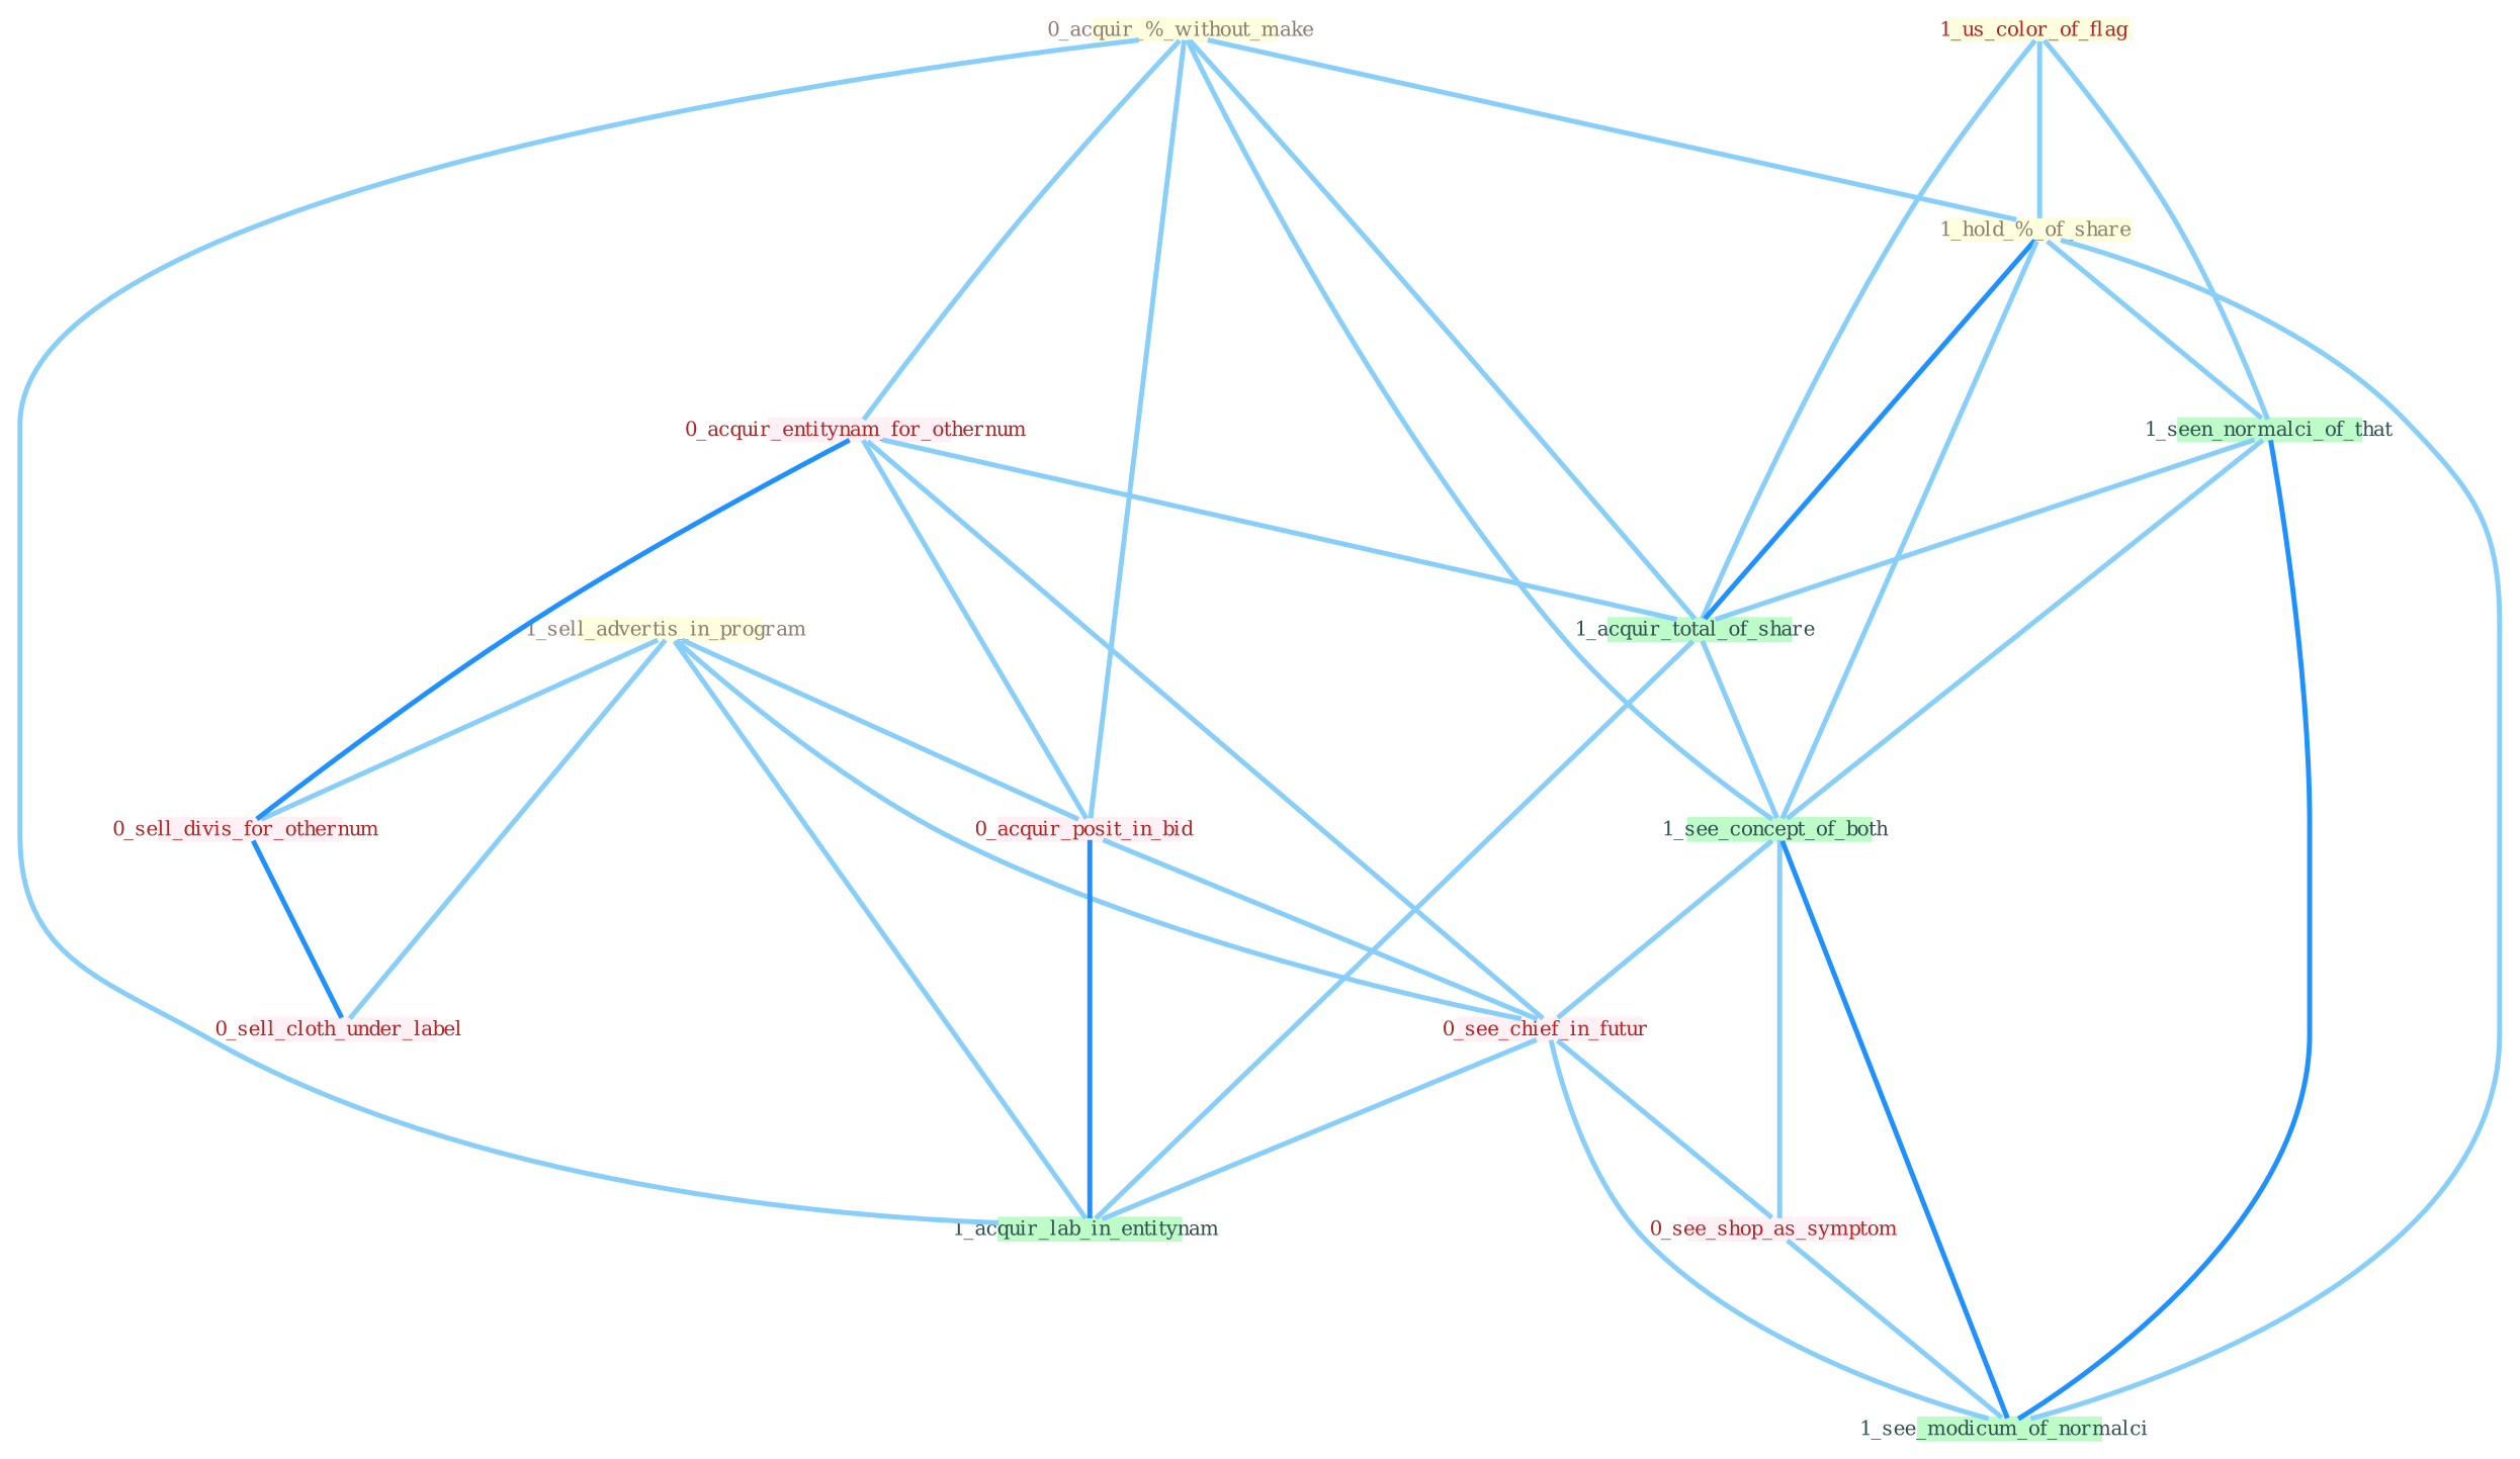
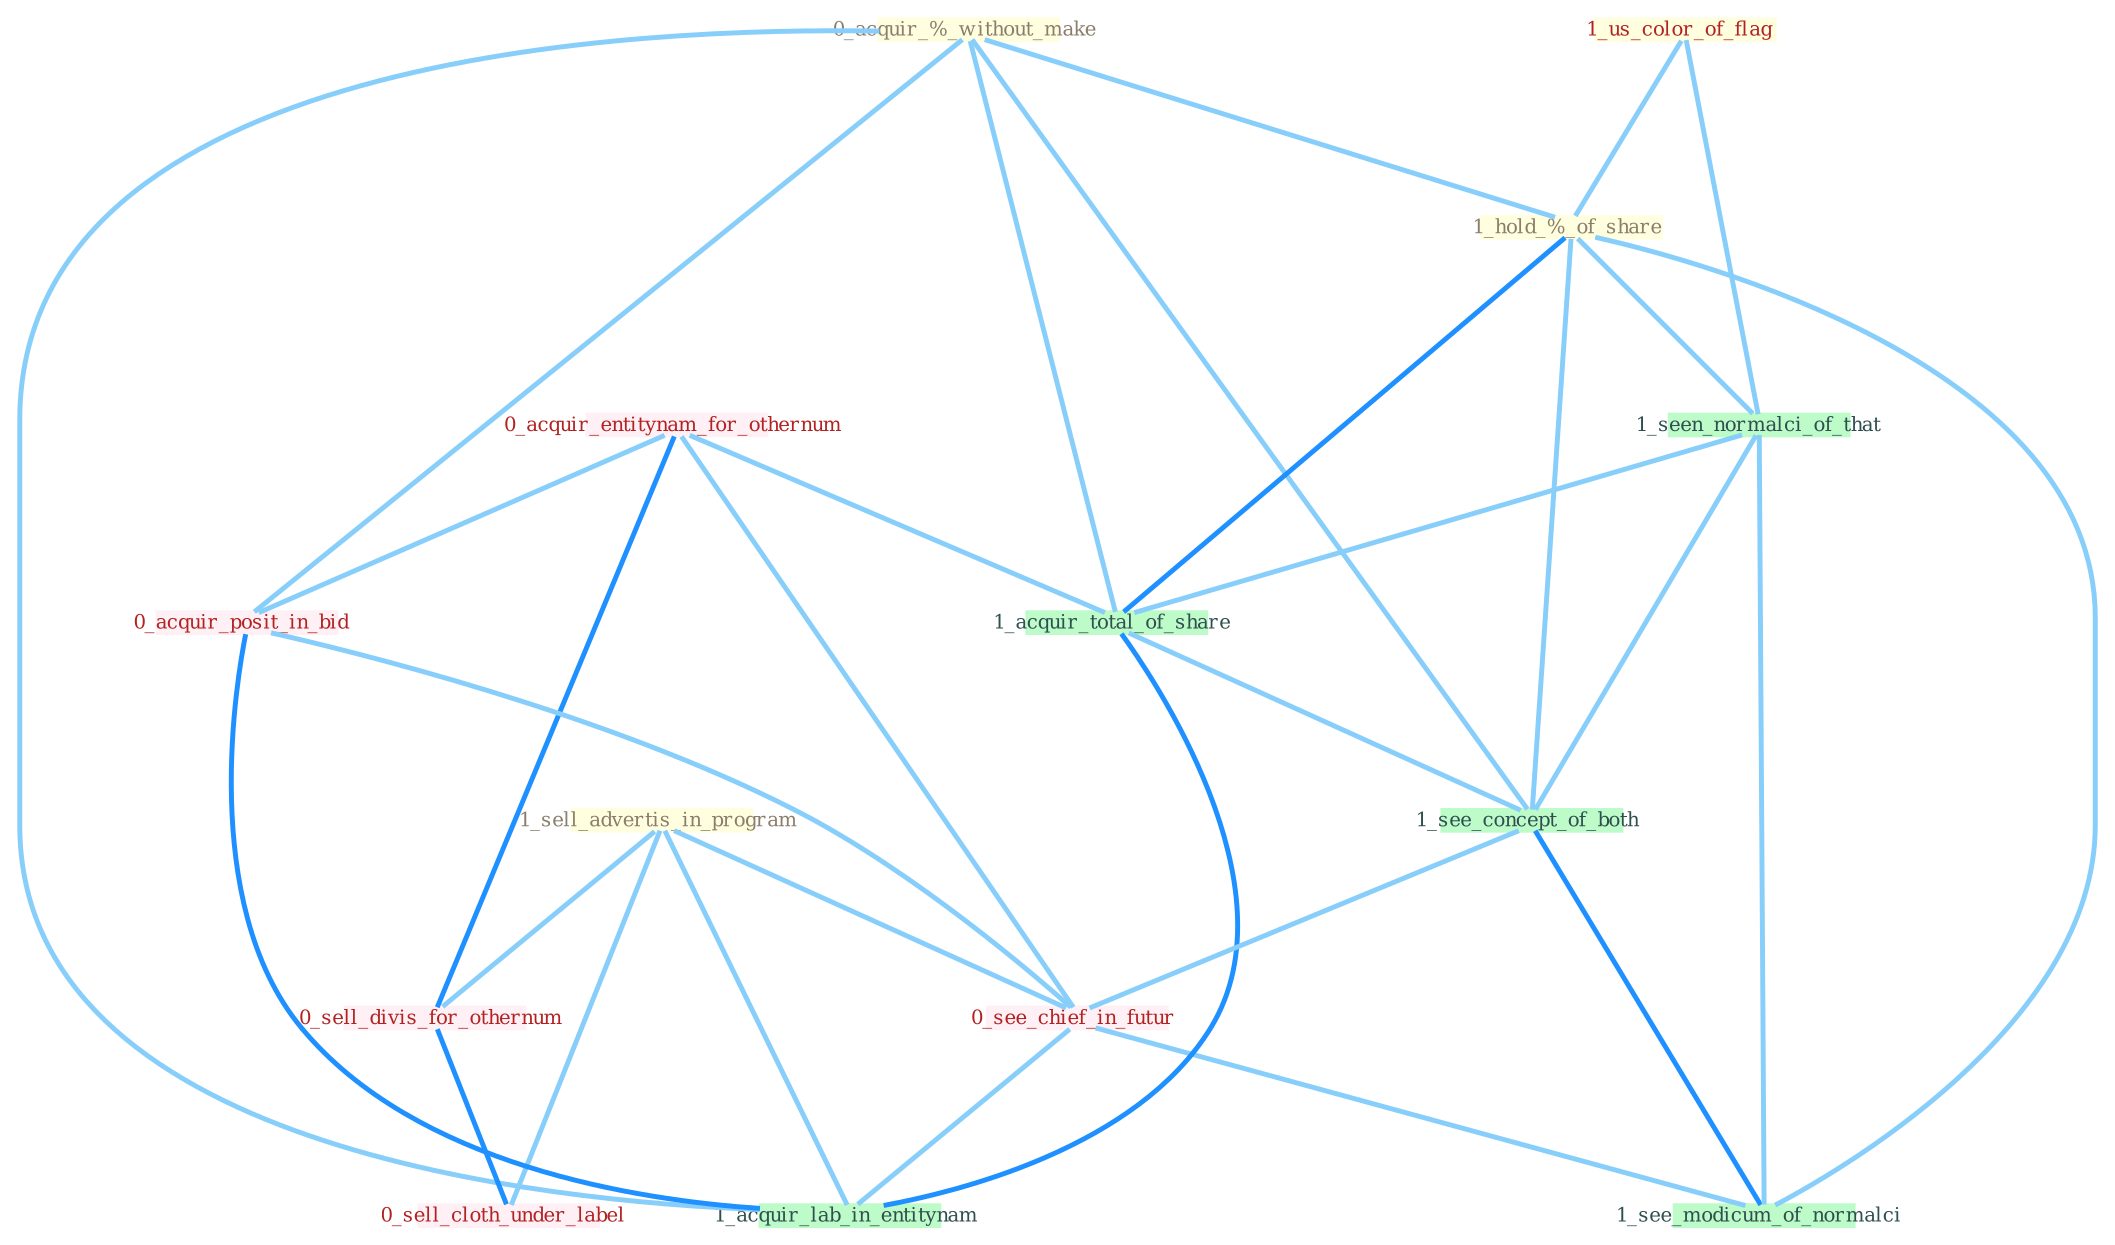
  graph {
    node [color="#fff0f5" fixedsize=true fontcolor="#b22222" fontsize=4 shape=polygon style=filled]
    edge [color="#87cefa" w=1]
    "0_acquir_%_without_make " [color="#ffffe0" fontcolor="#8b7d6b" height=.06 width=.5]
    "1_us_color_of_flag " [color="#ffffe0" height=.06 width=.5]
    "1_sell_advertis_in_program " [color="#ffffe0" fontcolor="#8b7d6b" height=.06 width=.5]
    "1_hold_%_of_share " [color="#ffffe0" fontcolor="#8b7d6b" height=.06 width=.5]
    "0_acquir_entitynam_for_othernum " [height=.06 width=.5]
    "0_sell_divis_for_othernum " [height=.06 width=.5]
    "0_sell_cloth_under_label " [height=.06 width=.5]
    "0_acquir_posit_in_bid " [height=.06 width=.5]
    "0_see_chief_in_futur " [height=.06 width=.5]
-   "0_see_shop_as_symptom " [height=.06 width=.5]
    "1_acquir_total_of_share " [color="#BDFCC9" fontcolor="#2f4f4f" height=.06 width=.5]
    "1_acquir_lab_in_entitynam " [color="#BDFCC9" fontcolor="#2f4f4f" height=.06 width=.5]
    "1_see_concept_of_both " [color="#BDFCC9" fontcolor="#2f4f4f" height=.06 width=.5]
    n14 [color="#BDFCC9" fontcolor="#2f4f4f" height=.06 label="1_seen_normalci_of_that" width=.5]
    "1_see_modicum_of_normalci " [color="#BDFCC9" fontcolor="#2f4f4f" height=.06 width=.5]
    subgraph sub_1 {
      "0_acquir_%_without_make "
      "1_us_color_of_flag "
      "1_sell_advertis_in_program "
      "1_hold_%_of_share "
    }
    subgraph sub_2 {
      "0_acquir_entitynam_for_othernum "
      "0_sell_divis_for_othernum "
      "0_sell_cloth_under_label "
      "0_acquir_posit_in_bid "
      "0_see_chief_in_futur "
-     "0_see_shop_as_symptom "
    }
    "0_acquir_%_without_make " -- "1_hold_%_of_share "
-   "0_acquir_%_without_make " -- "0_acquir_entitynam_for_othernum "
    "0_acquir_%_without_make " -- "0_acquir_posit_in_bid "
    "0_acquir_%_without_make " -- "1_acquir_total_of_share "
    "0_acquir_%_without_make " -- "1_acquir_lab_in_entitynam "
    "0_acquir_%_without_make " -- "1_see_concept_of_both "
    "1_us_color_of_flag " -- "1_hold_%_of_share "
-   "1_us_color_of_flag " -- "1_acquir_total_of_share "
    "1_us_color_of_flag " -- n14
    "1_sell_advertis_in_program " -- "0_sell_divis_for_othernum "
    "1_sell_advertis_in_program " -- "0_sell_cloth_under_label "
-   "1_sell_advertis_in_program " -- "0_acquir_posit_in_bid "
    "1_sell_advertis_in_program " -- "0_see_chief_in_futur "
    "1_sell_advertis_in_program " -- "1_acquir_lab_in_entitynam "
    "1_hold_%_of_share " -- "1_acquir_total_of_share " [color="#1e90ff" w=2]
    "1_hold_%_of_share " -- "1_see_concept_of_both "
    "1_hold_%_of_share " -- n14
    "1_hold_%_of_share " -- "1_see_modicum_of_normalci "
    "0_acquir_entitynam_for_othernum " -- "0_sell_divis_for_othernum " [color="#1e90ff" w=2]
    "0_acquir_entitynam_for_othernum " -- "0_acquir_posit_in_bid "
    "0_acquir_entitynam_for_othernum " -- "0_see_chief_in_futur "
    "0_acquir_entitynam_for_othernum " -- "1_acquir_total_of_share "
    "0_sell_divis_for_othernum " -- "0_sell_cloth_under_label " [color="#1e90ff"]
    "0_acquir_posit_in_bid " -- "0_see_chief_in_futur "
    "0_acquir_posit_in_bid " -- "1_acquir_lab_in_entitynam " [color="#1e90ff" w=2]
-   "0_see_chief_in_futur " -- "0_see_shop_as_symptom "
    "0_see_chief_in_futur " -- "1_acquir_lab_in_entitynam "
    "0_see_chief_in_futur " -- "1_see_modicum_of_normalci "
-   "0_see_shop_as_symptom " -- "1_see_modicum_of_normalci "
-   "1_acquir_total_of_share " -- "1_acquir_lab_in_entitynam "
+   "1_acquir_total_of_share " -- "1_acquir_lab_in_entitynam " [color="#1e90ff"]
    "1_acquir_total_of_share " -- "1_see_concept_of_both "
    "1_see_concept_of_both " -- "0_see_chief_in_futur "
-   "1_see_concept_of_both " -- "0_see_shop_as_symptom "
    "1_see_concept_of_both " -- "1_see_modicum_of_normalci " [color="#1e90ff" w=2]
    n14 -- "1_acquir_total_of_share "
    n14 -- "1_see_concept_of_both "
-   n14 -- "1_see_modicum_of_normalci " [color="#1e90ff"]
+   n14 -- "1_see_modicum_of_normalci "
  }
